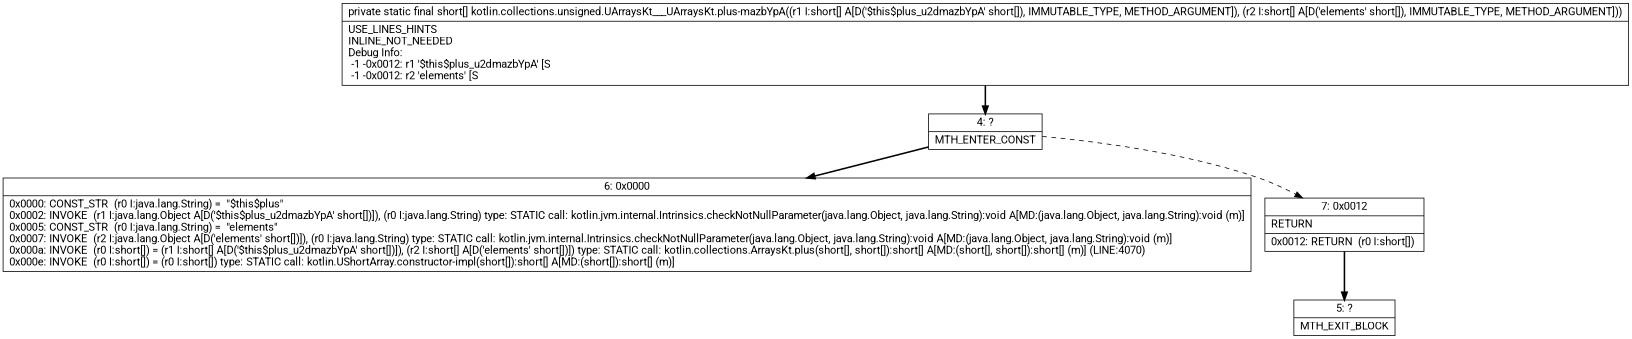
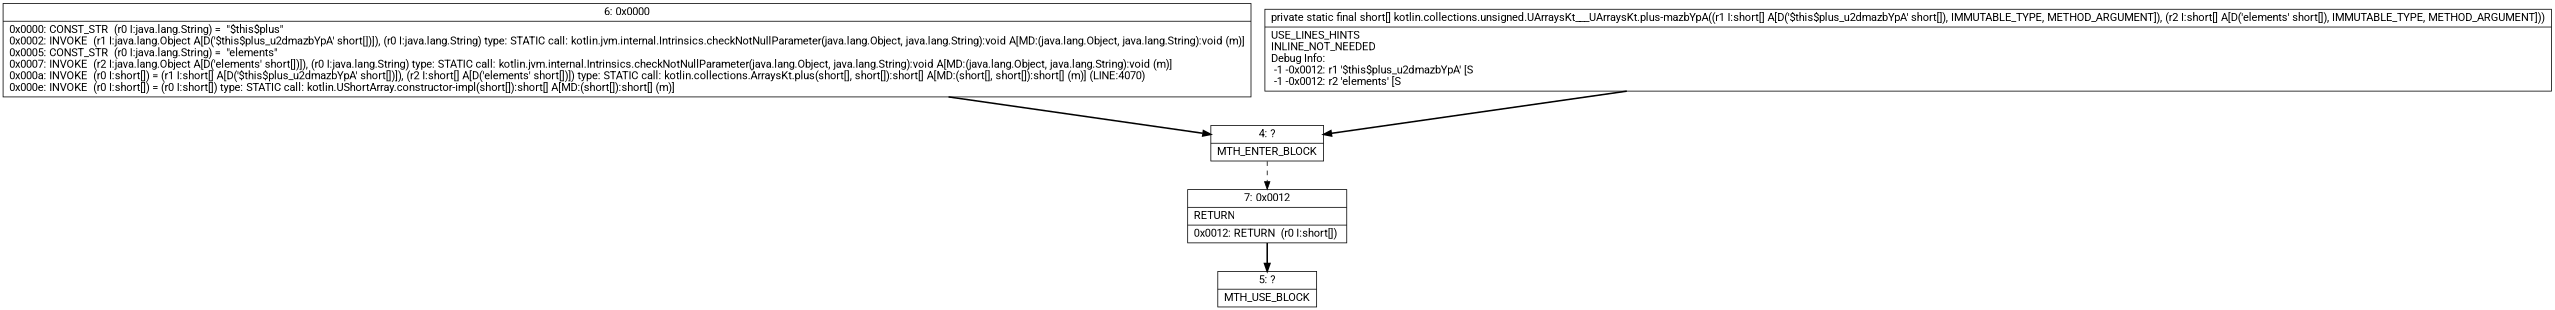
  digraph {
    fontname=Roboto
    node [fontname=Roboto shape=record]
    edge [fontname=Roboto style=bold]
-   n1 [label="{4\:\ ?|MTH_ENTER_CONST\l}"]
+   n1 [label="{4\:\ ?|MTH_ENTER_BLOCK\l}"]
    n2 [label="{6\:\ 0x0000|0x0000: CONST_STR  (r0 I:java.lang.String) =  \"$this$plus\" \l0x0002: INVOKE  (r1 I:java.lang.Object A[D('$this$plus_u2dmazbYpA' short[])]), (r0 I:java.lang.String) type: STATIC call: kotlin.jvm.internal.Intrinsics.checkNotNullParameter(java.lang.Object, java.lang.String):void A[MD:(java.lang.Object, java.lang.String):void (m)]\l0x0005: CONST_STR  (r0 I:java.lang.String) =  \"elements\" \l0x0007: INVOKE  (r2 I:java.lang.Object A[D('elements' short[])]), (r0 I:java.lang.String) type: STATIC call: kotlin.jvm.internal.Intrinsics.checkNotNullParameter(java.lang.Object, java.lang.String):void A[MD:(java.lang.Object, java.lang.String):void (m)]\l0x000a: INVOKE  (r0 I:short[]) = (r1 I:short[] A[D('$this$plus_u2dmazbYpA' short[])]), (r2 I:short[] A[D('elements' short[])]) type: STATIC call: kotlin.collections.ArraysKt.plus(short[], short[]):short[] A[MD:(short[], short[]):short[] (m)] (LINE:4070)\l0x000e: INVOKE  (r0 I:short[]) = (r0 I:short[]) type: STATIC call: kotlin.UShortArray.constructor\-impl(short[]):short[] A[MD:(short[]):short[] (m)]\l}"]
    n3 [label="{7\:\ 0x0012|RETURN\l|0x0012: RETURN  (r0 I:short[]) \l}"]
-   n4 [label="{5\:\ ?|MTH_EXIT_BLOCK\l}"]
+   n4 [label="{5\:\ ?|MTH_USE_BLOCK\l}"]
    n5 [label="{private static final short[] kotlin.collections.unsigned.UArraysKt___UArraysKt.plus\-mazbYpA((r1 I:short[] A[D('$this$plus_u2dmazbYpA' short[]), IMMUTABLE_TYPE, METHOD_ARGUMENT]), (r2 I:short[] A[D('elements' short[]), IMMUTABLE_TYPE, METHOD_ARGUMENT]))  | USE_LINES_HINTS\lINLINE_NOT_NEEDED\lDebug Info:\l  \-1 \-0x0012: r1 '$this$plus_u2dmazbYpA' [S\l  \-1 \-0x0012: r2 'elements' [S\l}"]
-   n1 -> n2
+   n2 -> n1
    n1 -> n3 [style=dashed]
    n3 -> n4
    n5 -> n1
  }
